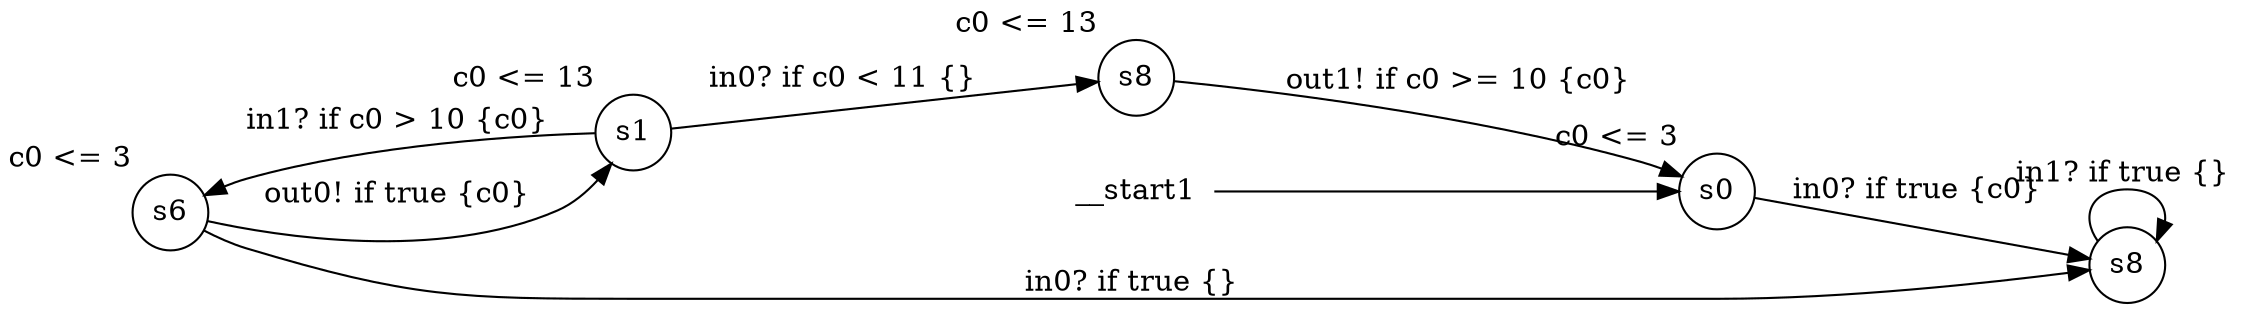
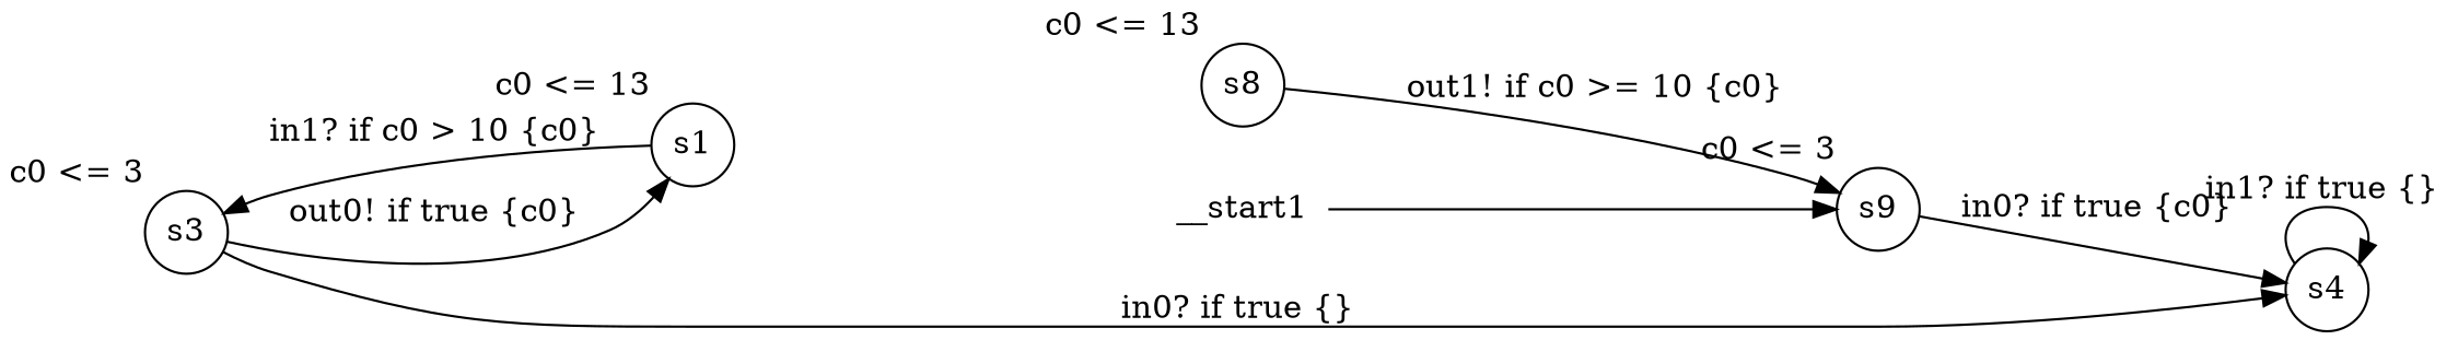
  digraph {
    rankdir=LR
    node [shape=circle margin=0]
    n1 [label=__start1 shape=none margin=""]
-   n2 [label=s0 xlabel="c0 <= 3"]
-   n3 [label=s8]
-   n4 [label=s6 xlabel="c0 <= 3"]
+   n2 [label=s9 xlabel="c0 <= 3"]
+   n3 [label=s4]
+   n4 [label=s3 xlabel="c0 <= 3"]
    n5 [label=s1 xlabel="c0 <= 13"]
    n6 [label=s8 xlabel="c0 <= 13"]
    n1 -> n2
    n2 -> n3 [label="in0? if true {c0} "]
    n3 -> n3 [label="in1? if true {} "]
    n4 -> n3 [label="in0? if true {} "]
    n4 -> n5 [label="out0! if true {c0} "]
    n5 -> n4 [label="in1? if c0 > 10 {c0} "]
-   n5 -> n6 [label="in0? if c0 < 11 {} "]
    n6 -> n2 [label="out1! if c0 >= 10 {c0} "]
  }
